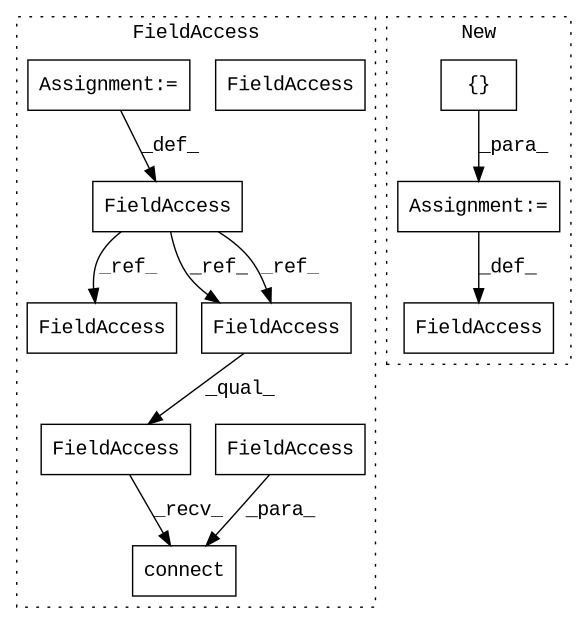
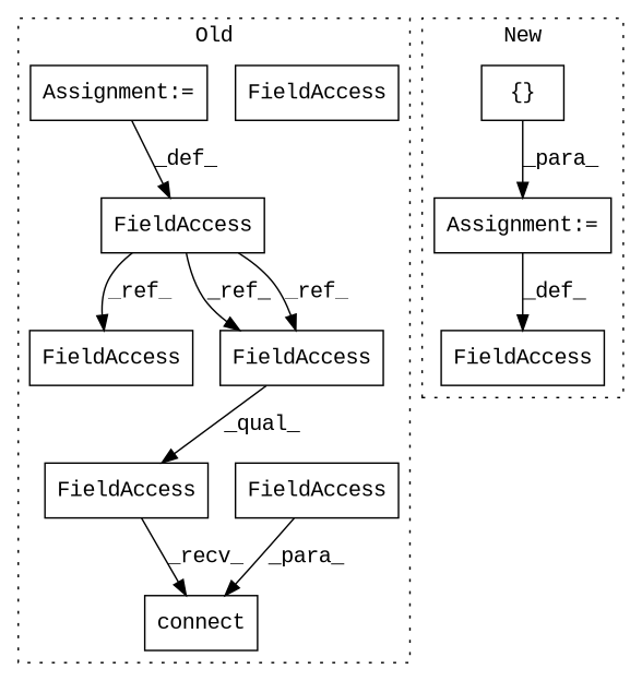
  digraph {
    fontname="Liberation Mono"
    node [a=22 l=14 s=1522 shape=box fontname="Liberation Mono"]
    edge [fontname="Liberation Mono"]
    n1 [a=32 l="8,1" label=connect s="1545,1563"]
    n2 [l=10 label=FieldAccess s=1553]
    n3 [l=22 label=FieldAccess]
    n4 [label=FieldAccess s=1451]
    n5 [label=FieldAccess]
    n6 [a=7 l=1 label="Assignment:=" s=1363]
    n7 [label=FieldAccess s=1718]
    n8 [label=FieldAccess]
    n9 [a=4 l=2 label="{}" s=1517]
    n10 [l=13 label=FieldAccess s=1486]
    n11 [a=7 l=1 label="Assignment:=" s=1499]
    subgraph cluster_1 {
-     label=FieldAccess
+     label=Old
      style=dotted
      n1
      n2
      n3
      n4
      n5
      n6
      n7
      n8
    }
    subgraph cluster_2 {
      label=New
      style=dotted
      n9
      n10
      n11
    }
    n2 -> n1 [label=_para_]
    n3 -> n1 [label=_recv_]
    n4 -> n7 [label=_ref_]
    n4 -> n8 [label=_ref_]
    n4 -> n8 [label=_ref_]
    n6 -> n4 [label=_def_]
    n8 -> n3 [label=_qual_]
    n9 -> n11 [label=_para_]
    n11 -> n10 [label=_def_]
  }
